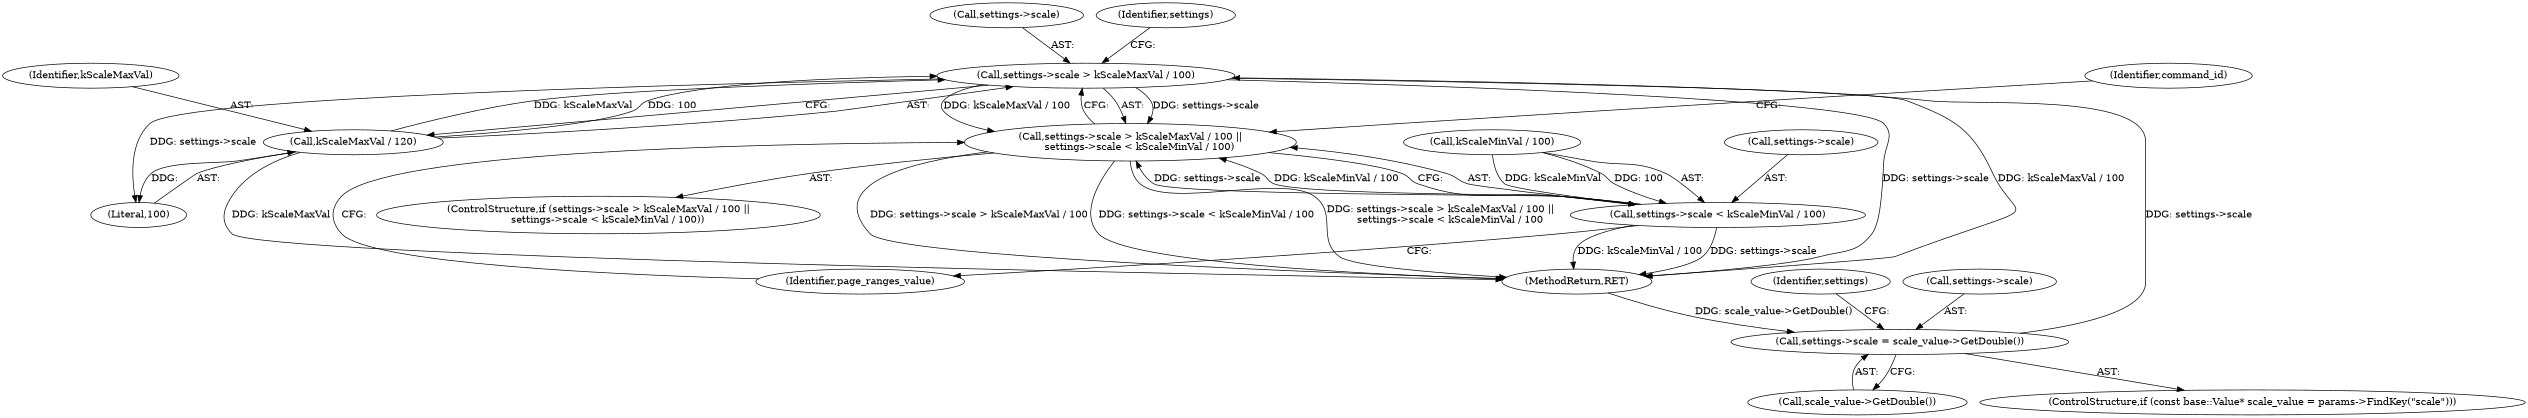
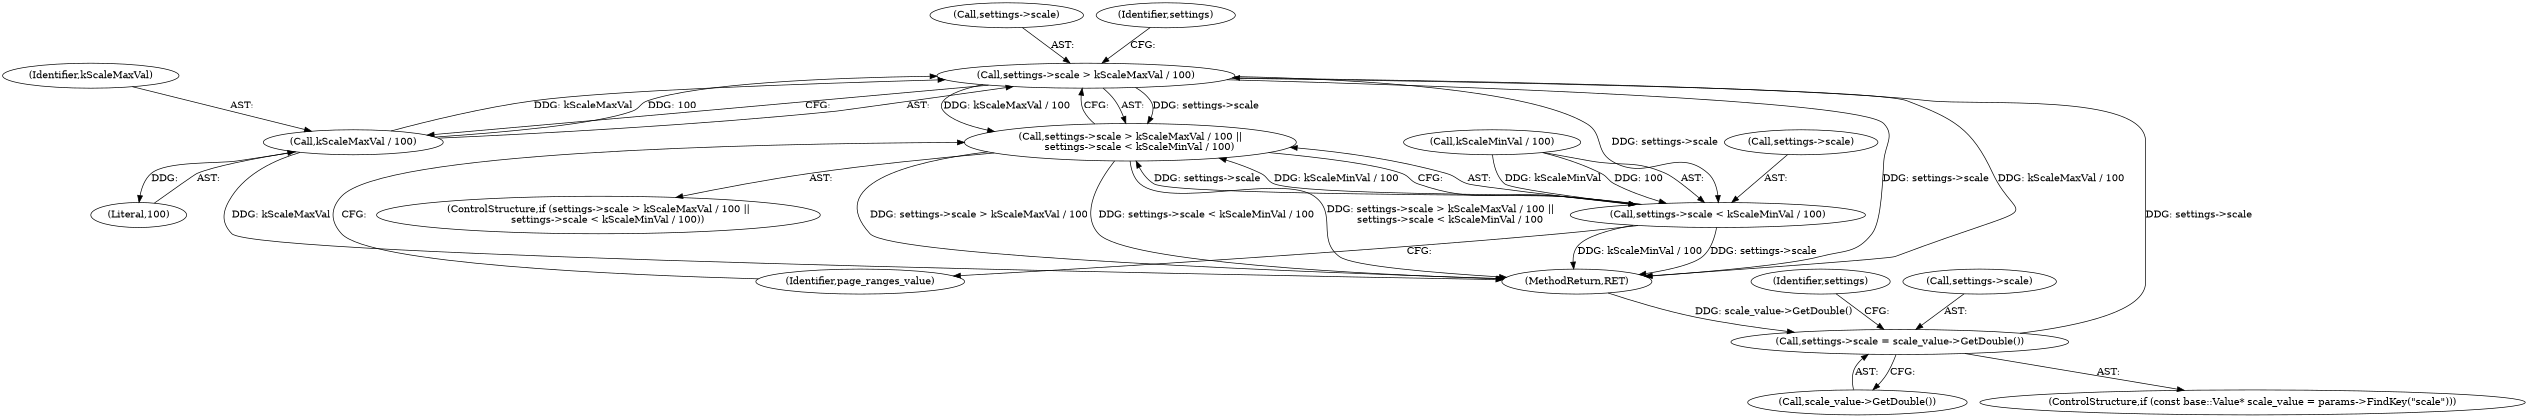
  digraph {
    n1 [label="(Call,settings->scale > kScaleMaxVal / 100)"]
-   n2 [label="(Call,kScaleMaxVal / 120)"]
+   n2 [label="(Call,kScaleMaxVal / 100)"]
    n3 [label="(Call,settings->scale > kScaleMaxVal / 100 ||\n      settings->scale < kScaleMinVal / 100)"]
    n4 [label="(Call,settings->scale < kScaleMinVal / 100)"]
    n5 [label="(MethodReturn,RET)"]
    n6 [label="(Literal,100)"]
    n7 [label="(ControlStructure,if (settings->scale > kScaleMaxVal / 100 ||\n      settings->scale < kScaleMinVal / 100))"]
    n8 [label="(Identifier,page_ranges_value)"]
    n9 [label="(Call,settings->scale = scale_value->GetDouble())"]
    n10 [label="(Call,scale_value->GetDouble())"]
    n11 [label="(ControlStructure,if (const base::Value* scale_value = params->FindKey(\"scale\")))"]
    n12 [label="(Call,kScaleMinVal / 100)"]
    n13 [label="(Identifier,settings)"]
    n14 [label="(Call,settings->scale)"]
    n15 [label="(Call,settings->scale)"]
    n16 [label="(Identifier,kScaleMaxVal)"]
-   n17 [label="(Identifier,command_id)"]
    n18 [label="(Identifier,settings)"]
    n19 [label="(Call,settings->scale)"]
    n1 -> n2 [label="CFG: "]
    n1 -> n3 [label="AST: "]
    n1 -> n3 [label="DDG: settings->scale"]
    n1 -> n3 [label="DDG: kScaleMaxVal / 100"]
-   n1 -> n6 [label="DDG: settings->scale"]
+   n1 -> n4 [label="DDG: settings->scale"]
    n1 -> n5 [label="DDG: kScaleMaxVal / 100"]
    n1 -> n5 [label="DDG: settings->scale"]
    n2 -> n1 [label="AST: "]
    n2 -> n1 [label="DDG: kScaleMaxVal"]
    n2 -> n1 [label="DDG: 100"]
    n2 -> n5 [label="DDG: kScaleMaxVal"]
    n2 -> n6 [label="DDG: "]
    n3 -> n1 [label="CFG: "]
    n3 -> n4 [label="CFG: "]
    n3 -> n5 [label="DDG: settings->scale < kScaleMinVal / 100"]
    n3 -> n5 [label="DDG: settings->scale > kScaleMaxVal / 100 ||\n      settings->scale < kScaleMinVal / 100"]
    n3 -> n5 [label="DDG: settings->scale > kScaleMaxVal / 100"]
    n3 -> n7 [label="AST: "]
    n4 -> n3 [label="AST: "]
    n4 -> n3 [label="DDG: settings->scale"]
    n4 -> n3 [label="DDG: kScaleMinVal / 100"]
    n4 -> n5 [label="DDG: kScaleMinVal / 100"]
    n4 -> n5 [label="DDG: settings->scale"]
    n4 -> n8 [label="CFG: "]
    n5 -> n9 [label="DDG: scale_value->GetDouble()"]
    n6 -> n2 [label="AST: "]
    n8 -> n3 [label="CFG: "]
    n9 -> n1 [label="DDG: settings->scale"]
    n9 -> n10 [label="CFG: "]
    n9 -> n11 [label="AST: "]
    n10 -> n9 [label="AST: "]
    n12 -> n4 [label="AST: "]
    n12 -> n4 [label="DDG: kScaleMinVal"]
    n12 -> n4 [label="DDG: 100"]
    n13 -> n9 [label="CFG: "]
    n14 -> n1 [label="AST: "]
    n15 -> n4 [label="AST: "]
    n16 -> n2 [label="AST: "]
-   n17 -> n3 [label="CFG: "]
    n18 -> n1 [label="CFG: "]
    n19 -> n9 [label="AST: "]
  }
